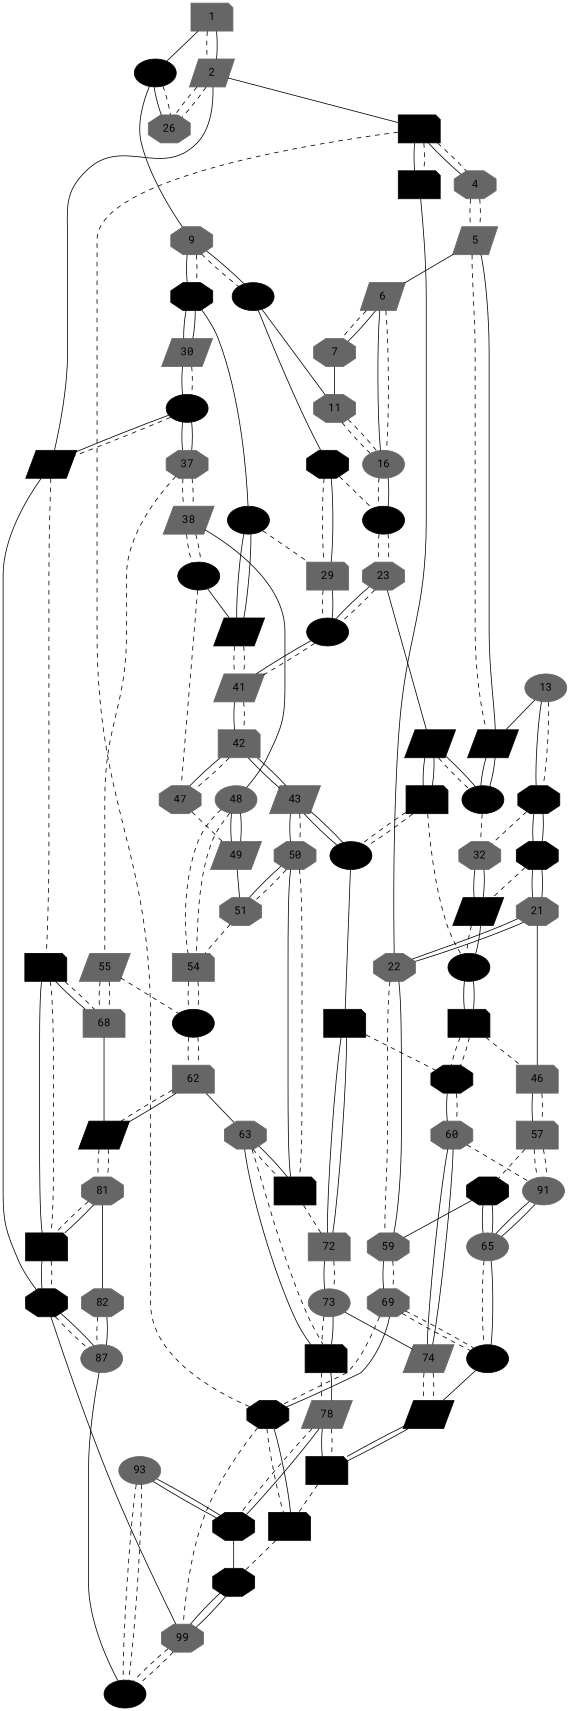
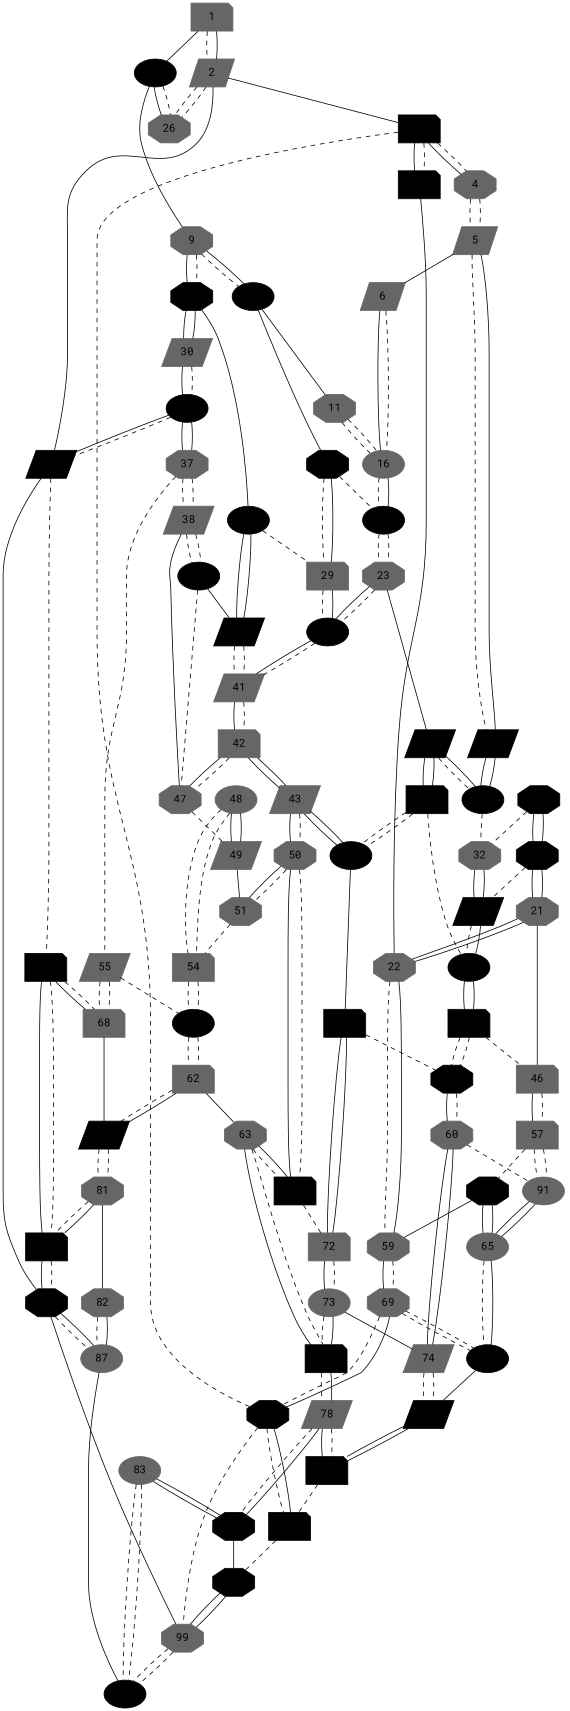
  graph {
    fontname="Roboto Mono"
    node [color=gray40 fontname="Roboto Mono" shape=octagon style=filled]
    edge [fontname="Roboto Mono" style=solid]
    1 [shape=note]
    2 [shape=parallelogram]
    8 [color=black shape=ellipse]
    3 [color=black shape=note]
    26
    66 [color=black shape=parallelogram]
    9
    4
    15 [color=black shape=note]
    70 [color=black]
    67 [color=black shape=note]
    86 [color=black]
    5 [shape=parallelogram]
    22
    80 [color=black shape=note]
    n16 [label=99]
    6 [shape=parallelogram]
    14 [color=black shape=parallelogram]
-   7
    16 [shape=ellipse]
    25 [color=black shape=ellipse]
    11
    18 [color=black shape=ellipse]
    10 [color=black shape=ellipse]
    27 [color=black]
    17 [color=black]
    30 [shape=parallelogram]
    28 [color=black shape=ellipse]
    29 [shape=note]
-   13 [shape=ellipse]
    19 [color=black]
    20 [color=black]
    32
    59
    23
    31 [color=black shape=ellipse]
    24 [color=black shape=parallelogram]
    21
    33 [color=black shape=parallelogram]
    46 [shape=note]
    35 [color=black shape=ellipse]
    57 [shape=note]
    69
    34 [color=black shape=note]
    41 [shape=parallelogram]
    44 [color=black shape=ellipse]
    36 [color=black shape=ellipse]
    40 [color=black shape=parallelogram]
    37
    42 [shape=note]
    45 [color=black shape=note]
    52 [color=black shape=note]
    53 [color=black]
    38 [shape=parallelogram]
    55 [shape=parallelogram]
    39 [color=black shape=ellipse]
    48 [shape=ellipse]
    56 [color=black shape=ellipse]
    68 [shape=note]
    47
    49 [shape=parallelogram]
    54 [shape=note]
    43 [shape=parallelogram]
    50
    51
    64 [color=black shape=note]
    72 [shape=note]
    60
    58 [color=black]
    n70 [label=91 shape=ellipse]
    73 [shape=ellipse]
    74 [shape=parallelogram]
    62 [shape=note]
    71 [color=black shape=parallelogram]
    63
    65 [shape=ellipse]
    75 [color=black shape=ellipse]
    76 [color=black shape=parallelogram]
    77 [color=black shape=note]
    81
    78 [shape=parallelogram]
    85 [color=black shape=note]
    87 [shape=ellipse]
    88 [color=black]
    90 [color=black shape=ellipse]
    82
    79 [color=black shape=note]
    84 [color=black]
-   83 [shape=ellipse label=93]
+   83 [shape=ellipse]
    1 -- 2 [style=dashed]
    1 -- 2
    1 -- 8
    2 -- 3
    2 -- 26 [style=dashed]
    2 -- 26 [style=dashed]
    2 -- 66
    8 -- 26
    8 -- 26 [style=dashed]
    8 -- 9
    3 -- 4
    3 -- 4 [style=dashed]
    3 -- 15
    3 -- 15 [style=dashed]
    3 -- 70 [style=dashed]
    66 -- 67 [style=dashed]
    66 -- 86
    9 -- 10 [style=dashed]
    9 -- 10
    9 -- 27
    9 -- 27 [style=dashed]
    4 -- 5 [style=dashed]
    4 -- 5 [style=dashed]
    15 -- 22
    70 -- 80 [style=dashed]
    70 -- 80
    70 -- n16 [style=dashed]
    67 -- 68
    67 -- 68 [style=dashed]
    67 -- 85
    67 -- 85 [style=dashed]
    86 -- n16
    86 -- 87 [style=dashed]
    86 -- 87
    5 -- 6
    5 -- 14 [style=dashed]
    5 -- 14
    22 -- 59 [style=dashed]
    22 -- 59
    80 -- 88 [style=dashed]
    n16 -- 90 [style=dashed]
    n16 -- 90 [style=dashed]
-   6 -- 7 [style=dashed]
-   6 -- 7
    6 -- 16
    6 -- 16 [style=dashed]
    14 -- 25
    14 -- 25
-   7 -- 11
    16 -- 18 [style=dashed]
    16 -- 18
    25 -- 32 [style=dashed]
    11 -- 16 [style=dashed]
    11 -- 16 [style=dashed]
    18 -- 23 [style=dashed]
    18 -- 23 [style=dashed]
    10 -- 11
    10 -- 17
    27 -- 30
    27 -- 30
    27 -- 28
    17 -- 18 [style=dashed]
    17 -- 29 [style=dashed]
    17 -- 29
    30 -- 36
    30 -- 36 [style=dashed]
    28 -- 29 [style=dashed]
    28 -- 40
    28 -- 40
    29 -- 31 [style=dashed]
    29 -- 31
-   13 -- 14
-   13 -- 19
-   13 -- 19 [style=dashed]
    19 -- 20
    19 -- 20
    19 -- 32 [style=dashed]
    20 -- 21
    20 -- 21
    20 -- 33 [style=dashed]
    32 -- 33
    32 -- 33
    59 -- 69
    59 -- 69 [style=dashed]
    23 -- 31
    23 -- 31 [style=dashed]
    23 -- 24
    31 -- 41
    31 -- 41 [style=dashed]
    24 -- 25 [style=dashed]
    24 -- 25
    24 -- 34
    24 -- 34
    21 -- 22
    21 -- 22
    21 -- 46
    33 -- 35 [style=dashed]
    33 -- 35
    46 -- 57
    46 -- 57 [style=dashed]
    35 -- 45
    35 -- 45
    57 -- 58 [style=dashed]
    57 -- n70 [style=dashed]
    57 -- n70 [style=dashed]
    69 -- 70 [style=dashed]
    69 -- 70
    69 -- 75 [style=dashed]
    69 -- 75 [style=dashed]
    34 -- 35 [style=dashed]
    34 -- 44 [style=dashed]
    34 -- 44 [style=dashed]
    41 -- 42
    41 -- 42 [style=dashed]
    44 -- 52
    36 -- 66
    36 -- 66 [style=dashed]
    36 -- 37
    36 -- 37
    40 -- 41 [style=dashed]
    40 -- 41 [style=dashed]
    37 -- 38 [style=dashed]
    37 -- 38 [style=dashed]
    37 -- 55 [style=dashed]
    42 -- 47
    42 -- 47 [style=dashed]
    42 -- 43
    42 -- 43
    45 -- 46 [style=dashed]
    45 -- 53 [style=dashed]
    45 -- 53 [style=dashed]
    52 -- 53 [style=dashed]
    52 -- 72
    52 -- 72
    53 -- 60
    53 -- 60 [style=dashed]
    38 -- 39 [style=dashed]
    38 -- 39 [style=dashed]
-   38 -- 48
+   38 -- 47
    55 -- 56 [style=dashed]
    55 -- 68 [style=dashed]
    55 -- 68 [style=dashed]
    39 -- 40
    39 -- 47 [style=dashed]
    48 -- 49
    48 -- 49
    48 -- 54 [style=dashed]
    48 -- 54 [style=dashed]
    56 -- 62 [style=dashed]
    56 -- 62 [style=dashed]
    68 -- 71
    47 -- 49 [style=dashed]
    49 -- 51
    54 -- 56 [style=dashed]
    54 -- 56 [style=dashed]
    43 -- 44
    43 -- 44
    43 -- 50
    43 -- 50 [style=dashed]
    50 -- 51
    50 -- 51 [style=dashed]
    50 -- 64
    50 -- 64 [style=dashed]
    51 -- 54 [style=dashed]
    64 -- 72 [style=dashed]
    72 -- 73
    72 -- 73 [style=dashed]
    60 -- n70 [style=dashed]
    60 -- 74
    60 -- 74
    58 -- 59
    58 -- 65
    58 -- 65
    n70 -- 65
    n70 -- 65
    73 -- 74
    73 -- 77 [style=dashed]
    73 -- 77
    74 -- 76 [style=dashed]
    74 -- 76 [style=dashed]
    62 -- 71 [style=dashed]
    62 -- 71
    62 -- 63
    71 -- 81 [style=dashed]
    71 -- 81 [style=dashed]
    63 -- 64 [style=dashed]
    63 -- 64
    63 -- 77
    63 -- 77 [style=dashed]
    65 -- 75 [style=dashed]
    65 -- 75
    75 -- 76
    76 -- 79
    76 -- 79
    77 -- 78 [style=dashed]
    77 -- 78
    81 -- 85 [style=dashed]
    81 -- 85
    81 -- 82
    78 -- 79
    78 -- 79 [style=dashed]
    78 -- 84 [style=dashed]
    78 -- 84
    85 -- 86
    85 -- 86 [style=dashed]
    87 -- 90
    88 -- n16
    88 -- n16
    82 -- 87 [style=dashed]
    82 -- 87
    79 -- 80 [style=dashed]
    84 -- 88
    83 -- 90 [style=dashed]
    83 -- 90 [style=dashed]
    83 -- 84
    83 -- 84
  }
